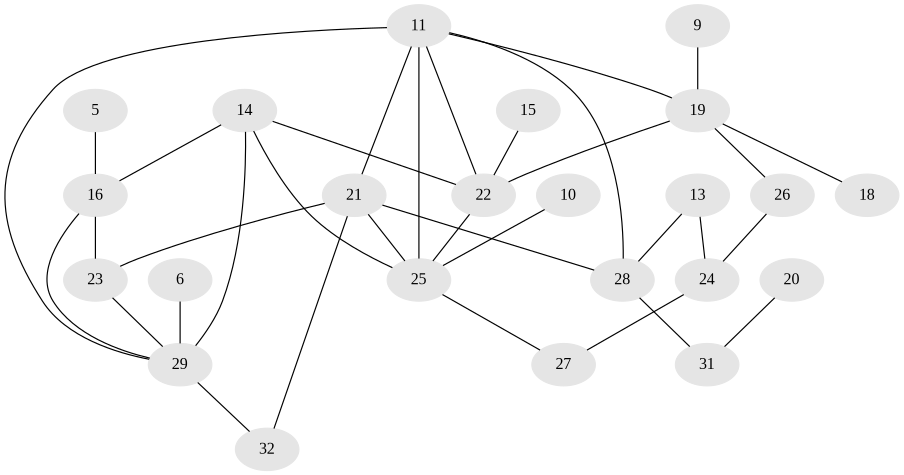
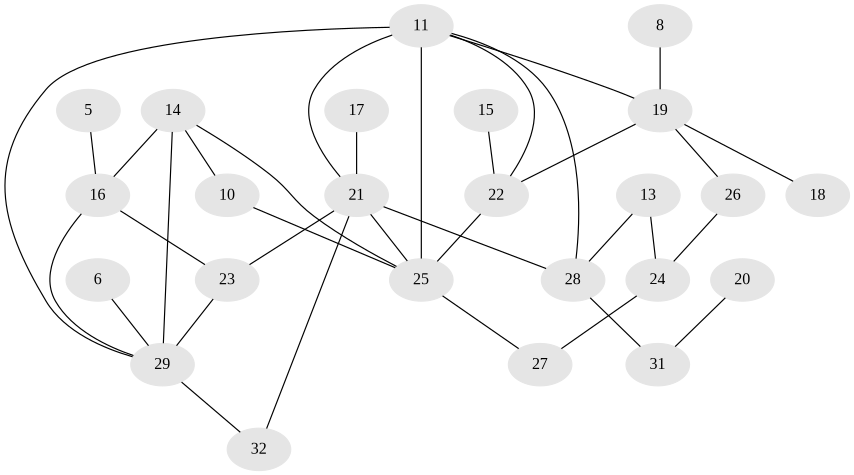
  graph {
    fontname="Liberation Serif"
    node [color=gray90 fontname="Liberation Serif" style=filled]
    edge [fontname="Liberation Serif" weight=1.0]
    5
    16
    29
    23
    6
    n6 [label=32]
-   9
+   9 [label=8]
    19
    18
    22
    26
    10
    25
    11
    21
    28
    27
    31
    13
    24
    14
    15
+   17
    20
    5 -- 16
    16 -- 29
    16 -- 23 [weight=2.0]
    29 -- n6
    23 -- 29
    6 -- 29
    9 -- 19
    19 -- 18
    19 -- 22
    19 -- 26
    22 -- 25
    26 -- 24
    10 -- 25
    25 -- 27
    11 -- 29
    11 -- 19 [weight=2.0]
    11 -- 22
    11 -- 25 [weight=3.0]
    11 -- 21
    11 -- 28
    21 -- 23
    21 -- n6
    21 -- 25
    21 -- 28
    28 -- 31
    13 -- 28
    13 -- 24
    24 -- 27
    14 -- 16
    14 -- 29 [weight=2.0]
-   14 -- 22
+   14 -- 10
    14 -- 25
    15 -- 22
+   17 -- 21
    20 -- 31
  }
